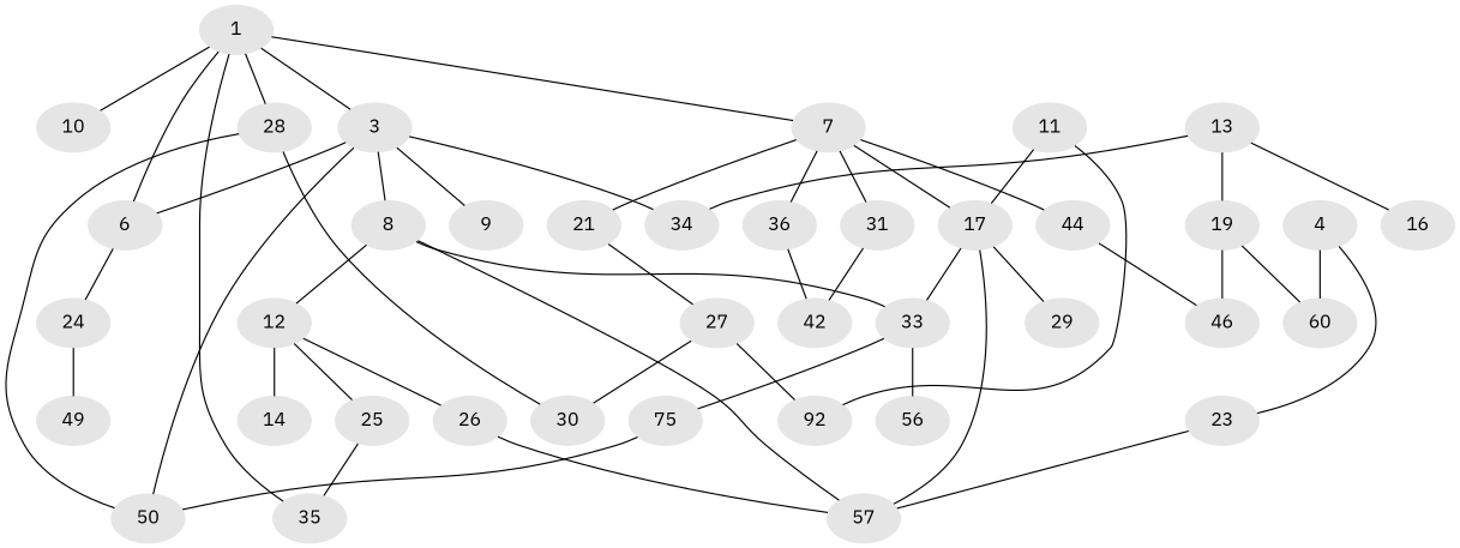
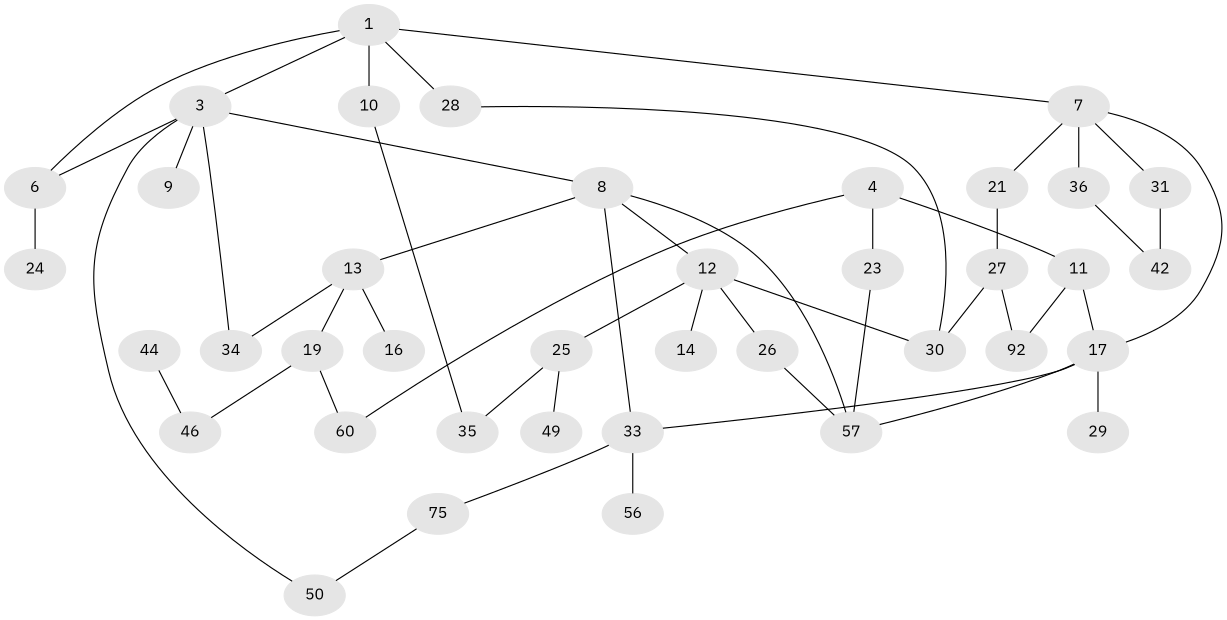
  graph {
    fontname="IBM Plex Sans"
    node [color=gray90 fontname="IBM Plex Sans" style=filled]
    edge [fontname="IBM Plex Sans"]
    1 [super="+2"]
    3 [super="+5"]
    7 [super="+15"]
    10
    28 [super="+41"]
    35 [super="+47"]
    6 [super="+20"]
    8
    9
    34
    50
    4 [super="+16"]
    11 [super="+62"]
    23 [super="+58"]
    60
    17
    21
    31 [super="+48"]
    36 [super="+51"]
    44
    30
    24 [super="+37"]
    12 [super="+22"]
    13 [super="+39"]
    33 [super="+53"]
    57
    n27 [label=92]
    49
    29 [super="+43"]
    27 [super="+38"]
    42
    46 [super="+59"]
    14
    25 [super="+40"]
    26 [super="+32"]
    n36 [label=16]
    19 [super="+55"]
    n38 [label=75 super="+54"]
    56
    1 -- 3
    1 -- 7
    1 -- 10
    1 -- 28 [weight=2]
-   1 -- 35
+   10 -- 35
    1 -- 6 [weight=2]
    3 -- 6
    3 -- 8
    3 -- 9
    3 -- 34
    3 -- 50
    7 -- 17
    7 -- 21
    7 -- 31
    7 -- 36
-   7 -- 44
-   28 -- 50
    28 -- 30
    6 -- 24
    8 -- 12
+   8 -- 13
    8 -- 33
    8 -- 57
+   4 -- 11
    4 -- 23
    4 -- 60
    11 -- 17
    11 -- n27
    23 -- 57
    17 -- 33
    17 -- 57
    17 -- 29
    21 -- 27
    31 -- 42
    36 -- 42
    44 -- 46
-   24 -- 49
+   25 -- 49
+   12 -- 30
    12 -- 14
    12 -- 25
    12 -- 26
    13 -- 34
    13 -- n36
    13 -- 19
    33 -- n38
    33 -- 56
    27 -- 30
    27 -- n27
    25 -- 35
    26 -- 57
    19 -- 60
    19 -- 46
    n38 -- 50
  }
